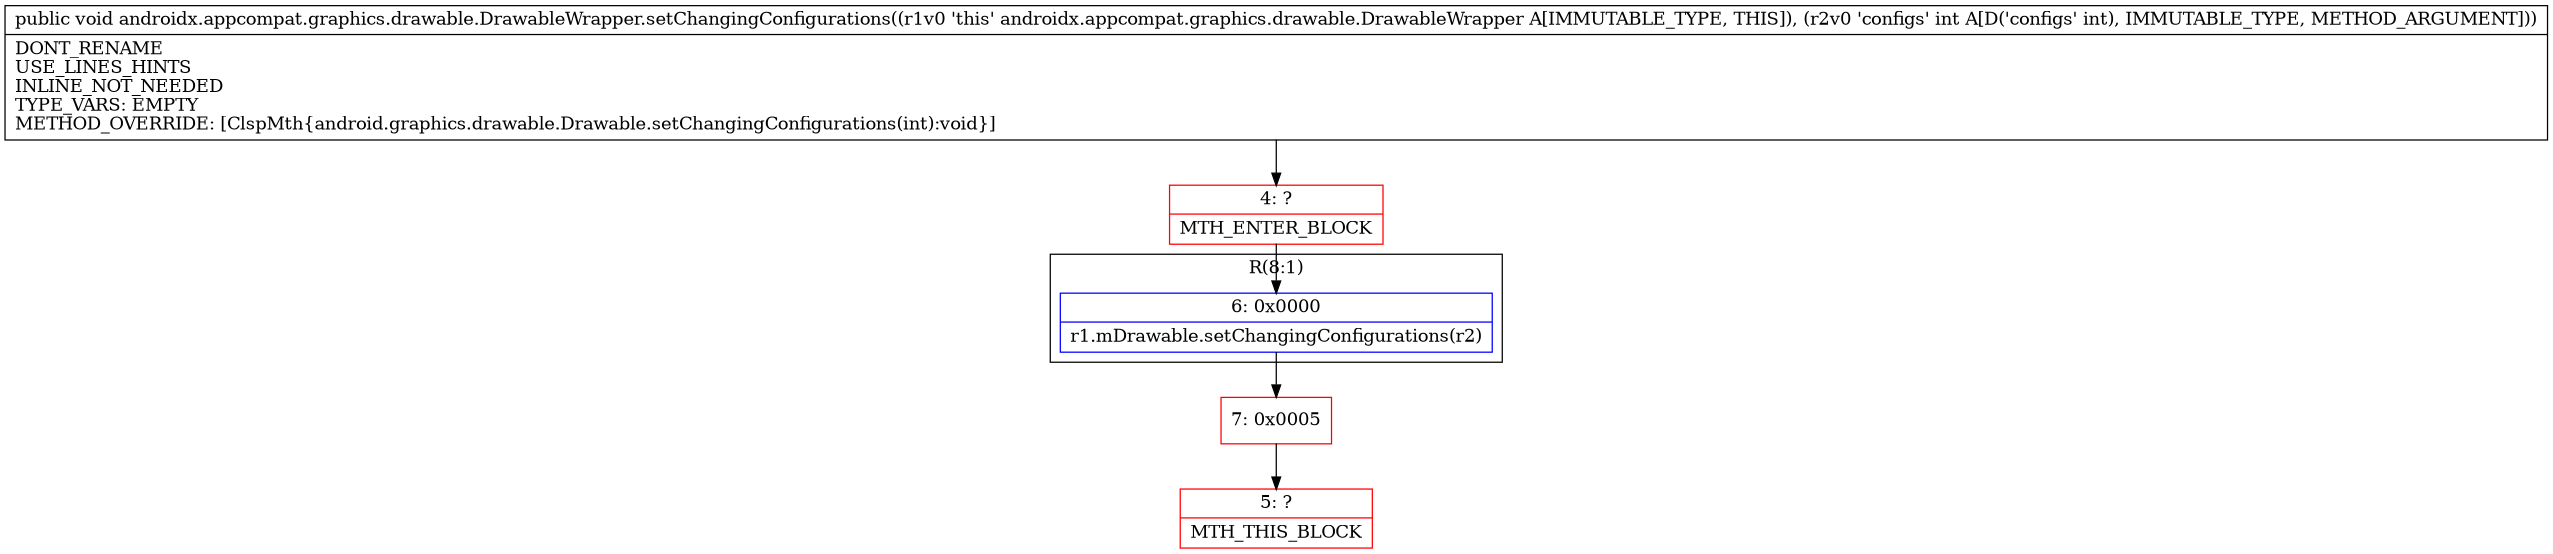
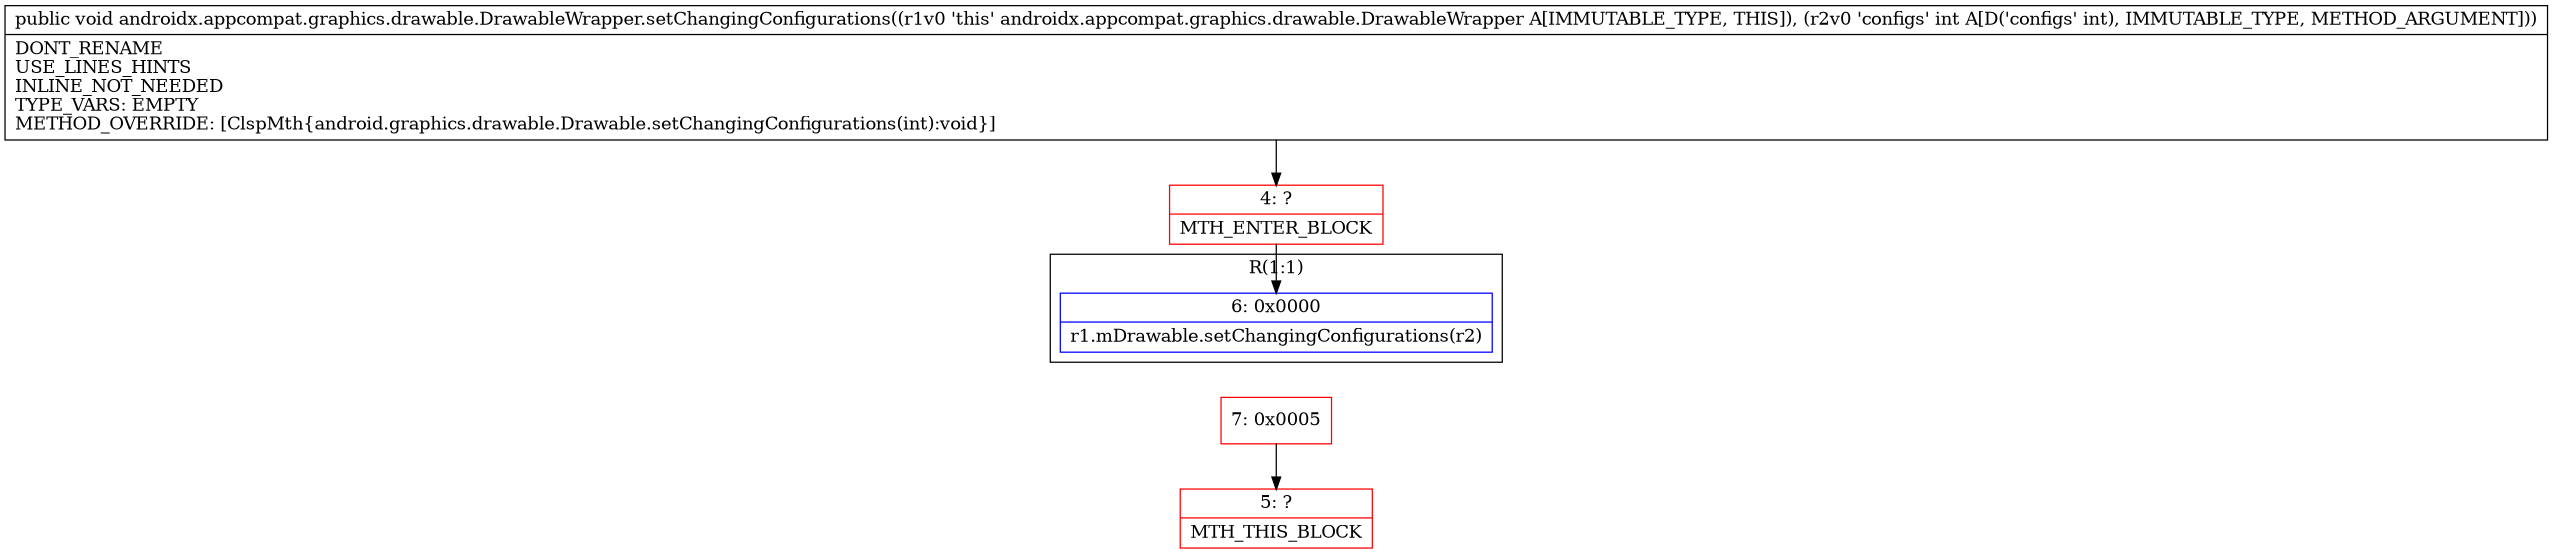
  digraph {
    node [color=red shape=record]
    n1 [color=blue label="{6\:\ 0x0000|r1.mDrawable.setChangingConfigurations(r2)\l}"]
    n2 [label="{7\:\ 0x0005}"]
    n3 [label="{5\:\ ?|MTH_THIS_BLOCK\l}"]
    n4 [label="{4\:\ ?|MTH_ENTER_BLOCK\l}"]
    n5 [label="{public void androidx.appcompat.graphics.drawable.DrawableWrapper.setChangingConfigurations((r1v0 'this' androidx.appcompat.graphics.drawable.DrawableWrapper A[IMMUTABLE_TYPE, THIS]), (r2v0 'configs' int A[D('configs' int), IMMUTABLE_TYPE, METHOD_ARGUMENT]))  | DONT_RENAME\lUSE_LINES_HINTS\lINLINE_NOT_NEEDED\lTYPE_VARS: EMPTY\lMETHOD_OVERRIDE: [ClspMth\{android.graphics.drawable.Drawable.setChangingConfigurations(int):void\}]\l}" color=""]
    subgraph cluster_1 {
-     label="R(8:1)"
+     label="R(1:1)"
      n1
    }
-   n1 -> n2
    n2 -> n3
    n4 -> n1
    n5 -> n4
  }
